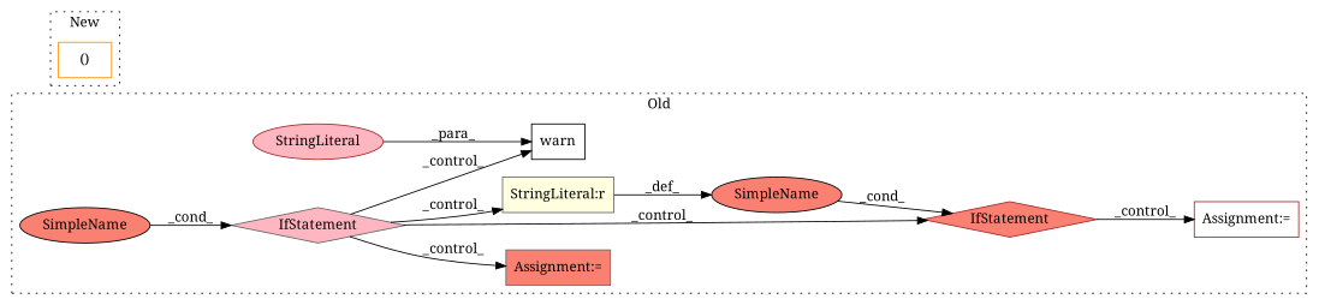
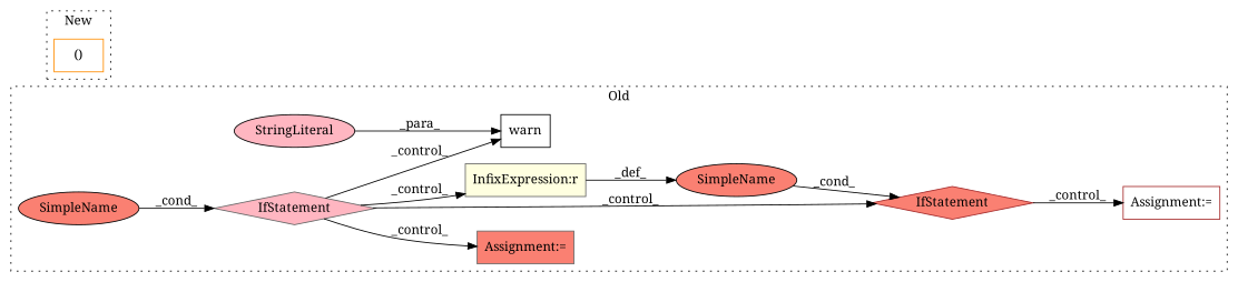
  digraph {
    fontname="Noto Serif"
    rankdir=LR
    node [a=25 color=black fillcolor=salmon fontname="Noto Serif" shape=box style=filled]
    edge [fontname="Noto Serif"]
    n1 [a=32 fillcolor=white l="5,1" label=warn s="5457,5518"]
-   n2 [a=45 color=brown fillcolor=lightpink l=56 label=StringLiteral s=5462 shape=ellipse]
+   n2 [a=45 fillcolor=lightpink l=56 label=StringLiteral s=5462 shape=ellipse]
    n3 [color=gray40 fillcolor=lightpink l="4,2" label=IfStatement s="5358,5392" shape=diamond]
    n4 [a=42 label=SimpleName shape=ellipse]
    n5 [a=7 color=gray40 l=1 label="Assignment:=" s=5420]
    n6 [a=7 color=brown fillcolor=white l=1 label="Assignment:=" s=5663]
    n7 [color=brown l="4,2" label=IfStatement s="5599,5633" shape=diamond]
    n8 [a=42 label=SimpleName shape=ellipse]
-   n9 [a=27 color=gray40 fillcolor=lightyellow l=4 label="StringLiteral:r" s=5624]
+   n9 [a=27 color=gray40 fillcolor=lightyellow l=4 label="InfixExpression:r" s=5624]
    n10 [a=106 color=darkorange fillcolor=white l=21 label="()" s=5054]
    subgraph cluster_1 {
      label=Old
      style=dotted
      n1
      n2
      n3
      n4
      n5
      n6
      n7
      n8
      n9
    }
    subgraph cluster_2 {
      label=New
      style=dotted
      n10
    }
    n2 -> n1 [label=_para_]
    n3 -> n1 [label=_control_]
    n3 -> n5 [label=_control_]
    n3 -> n7 [label=_control_]
    n3 -> n9 [label=_control_]
    n4 -> n3 [label=_cond_]
    n7 -> n6 [label=_control_]
    n8 -> n7 [label=_cond_]
    n9 -> n8 [label=_def_]
  }
